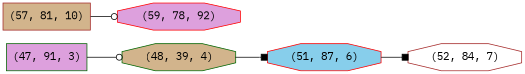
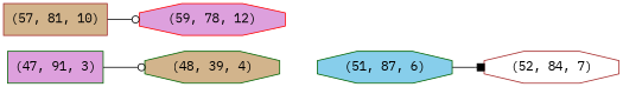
  digraph {
    fontname="IBM Plex Mono"
    rankdir=LR
    node [color=darkgreen fillcolor=plum fontname="IBM Plex Mono" shape=octagon style=filled]
    edge [arrowhead=odot fontname="IBM Plex Mono"]
    "(47, 91, 3)" [shape=box]
    n2 [fillcolor=tan label="(48, 39, 4)"]
-   "(51, 87, 6)" [color=red fillcolor=skyblue]
+   "(51, 87, 6)" [fillcolor=skyblue]
    "(52, 84, 7)" [color=brown fillcolor=white]
    "(57, 81, 10)" [color=brown fillcolor=tan shape=box]
-   "(59, 78, 12)" [color=red label="(59, 78, 92)"]
+   "(59, 78, 12)" [color=red]
    "(47, 91, 3)" -> n2
-   n2 -> "(51, 87, 6)" [arrowhead=box]
    "(51, 87, 6)" -> "(52, 84, 7)" [arrowhead=box]
    "(57, 81, 10)" -> "(59, 78, 12)"
  }
